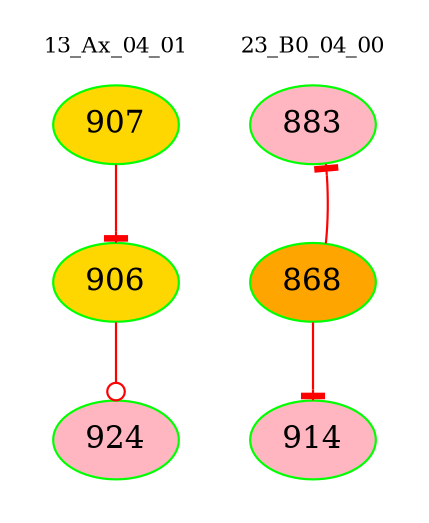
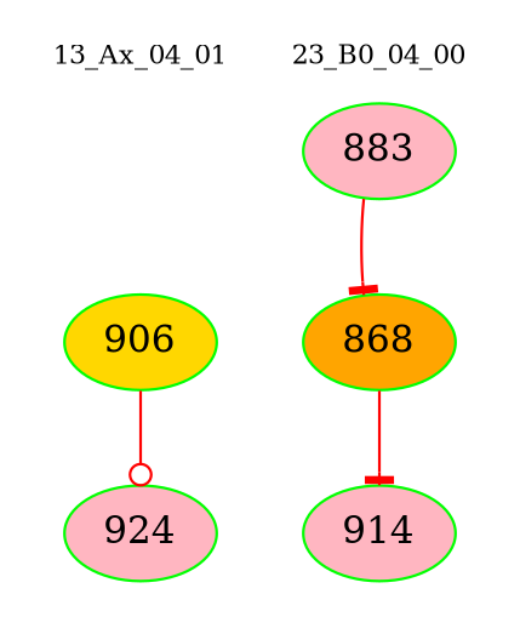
  digraph {
    node [color=green fillcolor=lightpink style=filled]
    edge [arrowhead=tee color=red]
-   n1 [fillcolor=gold label=907]
    n2 [fillcolor=gold label=906]
    n3 [label=924]
    n4 [label=883]
    n5 [fillcolor=orange label=868]
    n6 [label=914]
    subgraph cluster_1 {
      color=white
      fontsize=10
      label="13_Ax_04_01"
-     n1
      n2
      n3
    }
    subgraph cluster_2 {
      color=white
      fontsize=10
      label="23_B0_04_00"
      n4
      n5
      n6
    }
-   n1 -> n2
    n2 -> n3 [arrowhead=odot]
-   n5 -> n4
+   n4 -> n5
    n5 -> n6
  }
